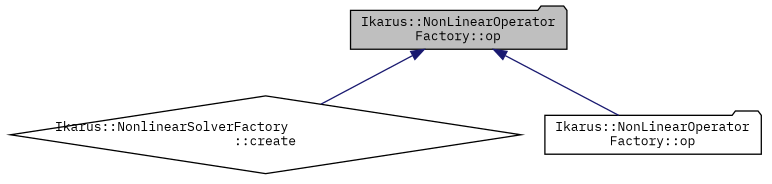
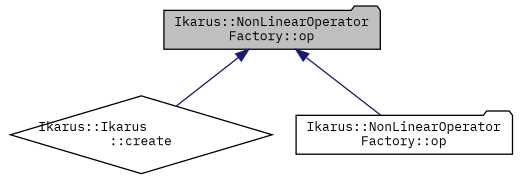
  digraph {
    rankdir=TB
    fontname="IBM Plex Mono"
    node [color=black fillcolor=white fontname="IBM Plex Mono" fontsize=10 shape=folder style=filled]
    edge [color=midnightblue dir=back fontname="IBM Plex Mono" fontsize=10 labelfontname=Helvetica labelfontsize=10 style=solid]
    n1 [fillcolor=grey75 fontcolor=black height=0.2 label="Ikarus::NonLinearOperator\lFactory::op" width=0.4]
-   n2 [height=0.2 label="Ikarus::NonlinearSolverFactory\l::create" shape=diamond width=0.4]
+   n2 [height=0.2 label="Ikarus::Ikarus\l::create" shape=diamond width=0.4]
    n3 [height=0.2 label="Ikarus::NonLinearOperator\lFactory::op" width=0.4]
    n1 -> n2
    n1 -> n3
  }
